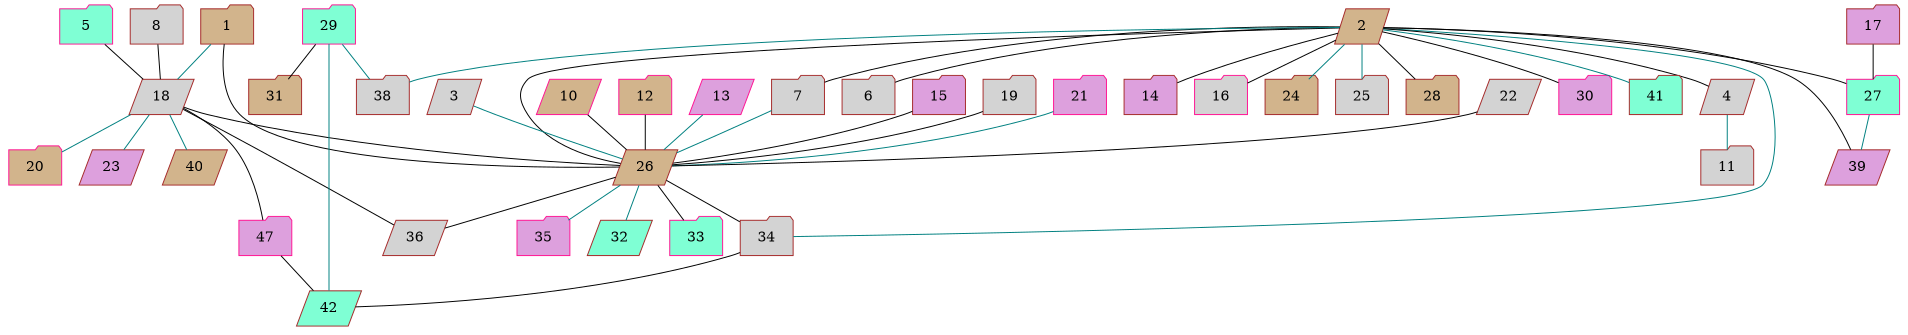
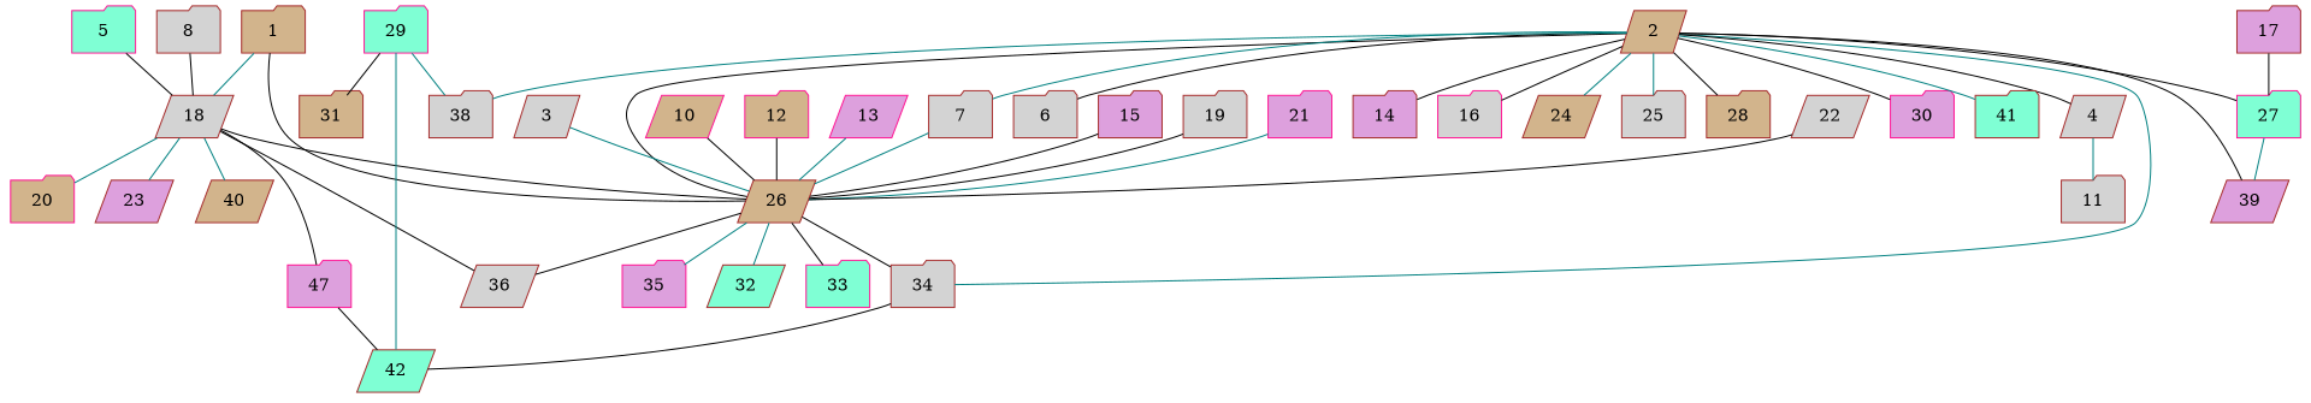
  graph {
    node [color=brown fillcolor=lightgrey shape=folder style=filled]
    edge [color=black weight=1.0]
    1 [fillcolor=tan]
    18 [shape=parallelogram]
    26 [fillcolor=tan shape=parallelogram]
    20 [color=deeppink fillcolor=tan]
    23 [fillcolor=plum shape=parallelogram]
    36 [shape=parallelogram]
    n7 [color=deeppink fillcolor=plum label=47]
    40 [fillcolor=tan shape=parallelogram]
    34
    32 [fillcolor=aquamarine shape=parallelogram]
    33 [color=deeppink fillcolor=aquamarine]
    35 [color=deeppink fillcolor=plum]
    2 [fillcolor=tan shape=parallelogram]
    4 [shape=parallelogram]
    6
    7
    14 [fillcolor=plum]
    16 [color=deeppink]
-   24 [fillcolor=tan]
+   24 [fillcolor=tan shape=parallelogram]
    25
    27 [color=deeppink fillcolor=aquamarine]
    28 [fillcolor=tan]
    30 [color=deeppink fillcolor=plum]
    38
    39 [fillcolor=plum shape=parallelogram]
    41 [fillcolor=aquamarine]
    11
    42 [fillcolor=aquamarine shape=parallelogram]
    3 [shape=parallelogram]
    5 [color=deeppink fillcolor=aquamarine]
    8
    10 [color=deeppink fillcolor=tan shape=parallelogram]
    12 [color=deeppink fillcolor=tan]
    13 [color=deeppink fillcolor=plum shape=parallelogram]
    15 [fillcolor=plum]
    17 [fillcolor=plum]
    19
    21 [color=deeppink fillcolor=plum]
    22 [shape=parallelogram]
    29 [color=deeppink fillcolor=aquamarine]
    31 [fillcolor=tan]
    1 -- 18 [color=teal]
    1 -- 26
    18 -- 26
    18 -- 20 [color=teal]
    18 -- 23 [color=teal]
    18 -- 36
    18 -- n7
    18 -- 40 [color=teal]
    26 -- 36
    26 -- 34
    26 -- 32 [color=teal]
    26 -- 33
    26 -- 35 [color=teal]
    n7 -- 42
    34 -- 42
    2 -- 26
    2 -- 34 [color=teal]
    2 -- 4
    2 -- 6
-   2 -- 7
+   2 -- 7 [color=teal]
    2 -- 14
    2 -- 16
    2 -- 24 [color=teal]
    2 -- 25 [color=teal]
    2 -- 27
    2 -- 28
    2 -- 30
    2 -- 38 [color=teal]
    2 -- 39
    2 -- 41 [color=teal]
    4 -- 11 [color=teal]
    7 -- 26 [color=teal]
    27 -- 39 [color=teal]
    3 -- 26 [color=teal]
    5 -- 18
    8 -- 18
    10 -- 26
    12 -- 26
    13 -- 26 [color=teal]
    15 -- 26
    17 -- 27
    19 -- 26
    21 -- 26 [color=teal]
    22 -- 26
    29 -- 38 [color=teal]
    29 -- 42 [color=teal]
    29 -- 31
  }
